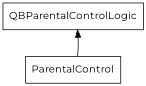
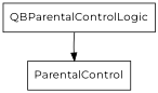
  digraph {
    fontname=Montserrat
    node [shape=box fontname=Montserrat]
    QBParentalControlLogic [root=true]
    ParentalControl
-   ParentalControl -> QBParentalControlLogic [fontname=Montserrat]
+   QBParentalControlLogic -> ParentalControl [fontname=Montserrat]
  }
